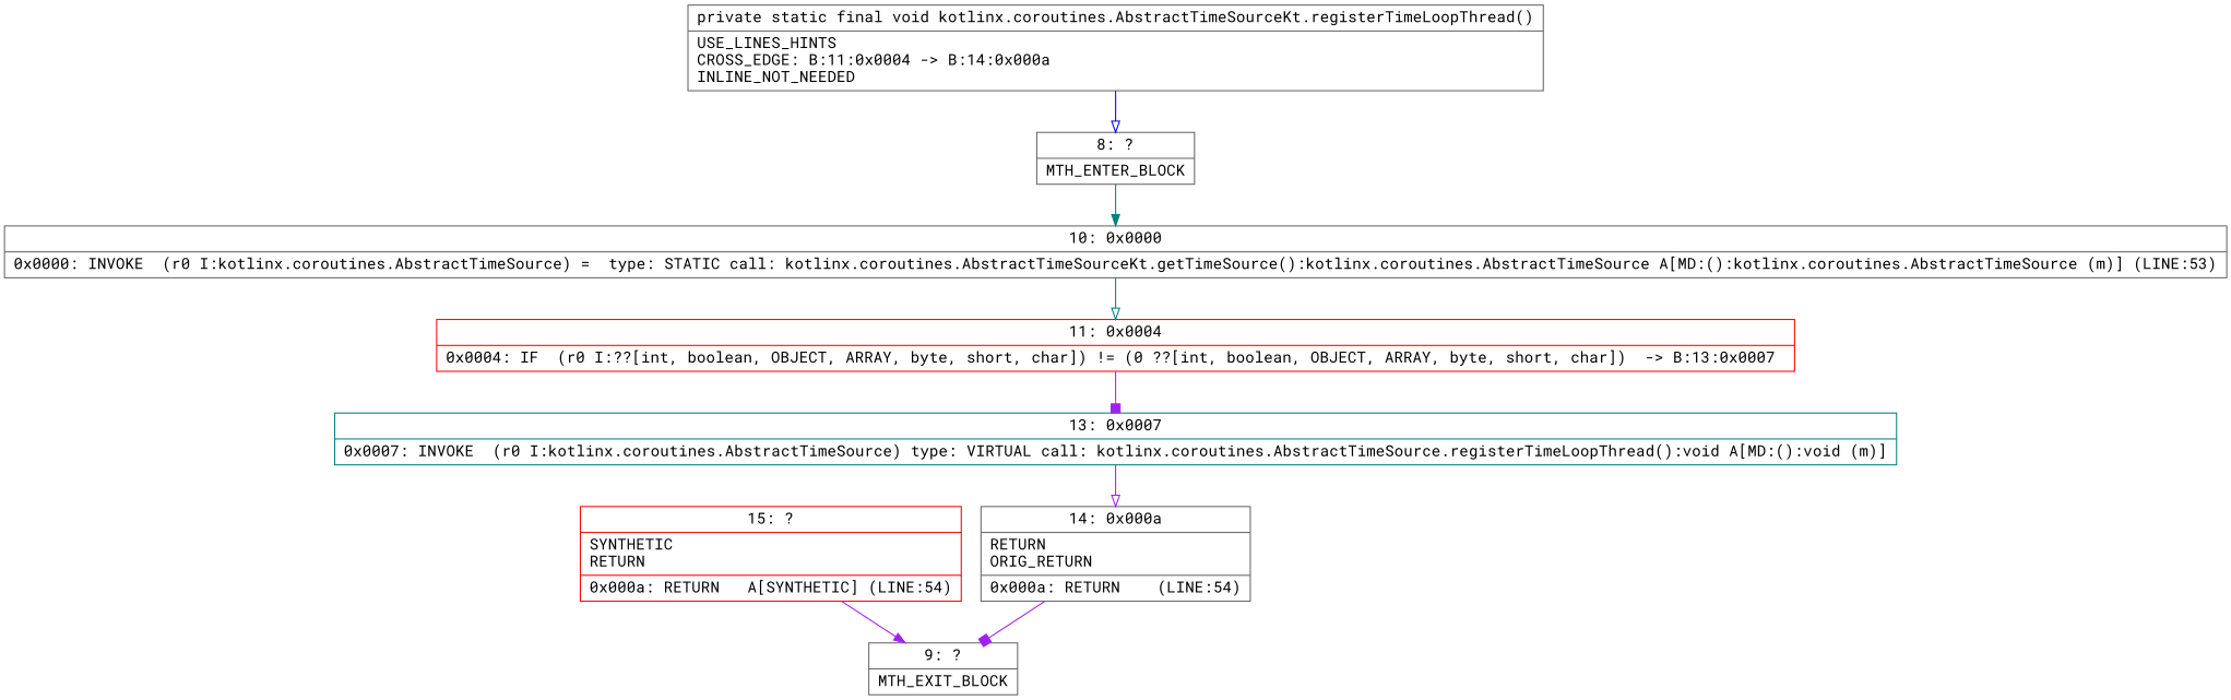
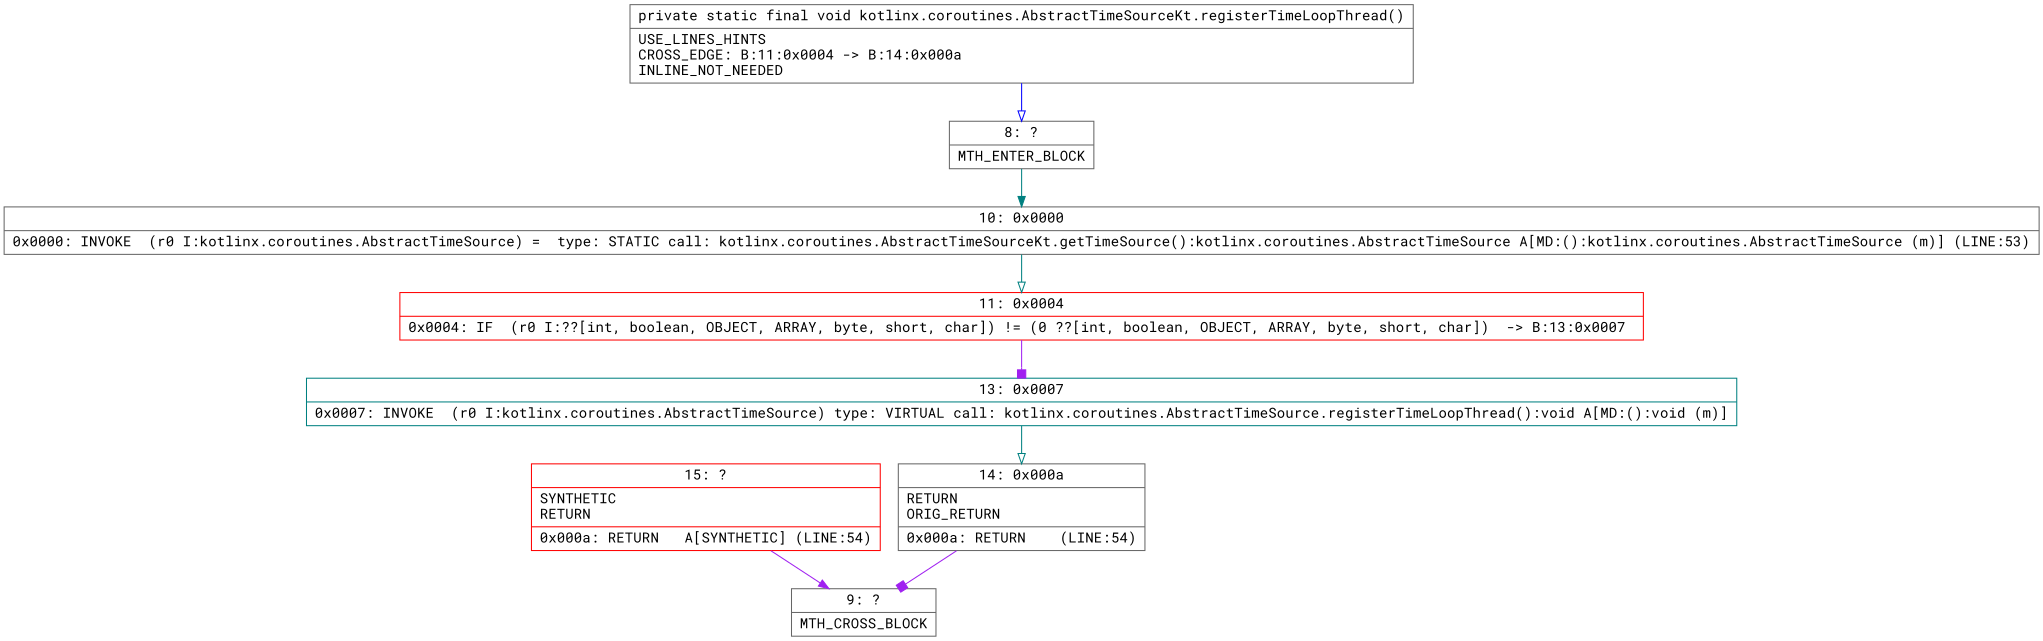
  digraph {
    fontname="Roboto Mono"
    node [color=gray40 fontname="Roboto Mono" shape=record]
    edge [arrowhead=onormal color=teal fontname="Roboto Mono"]
    n1 [label="{8\:\ ?|MTH_ENTER_BLOCK\l}"]
    n2 [label="{10\:\ 0x0000|0x0000: INVOKE  (r0 I:kotlinx.coroutines.AbstractTimeSource) =  type: STATIC call: kotlinx.coroutines.AbstractTimeSourceKt.getTimeSource():kotlinx.coroutines.AbstractTimeSource A[MD:():kotlinx.coroutines.AbstractTimeSource (m)] (LINE:53)\l}"]
    n3 [color=red label="{11\:\ 0x0004|0x0004: IF  (r0 I:??[int, boolean, OBJECT, ARRAY, byte, short, char]) != (0 ??[int, boolean, OBJECT, ARRAY, byte, short, char])  \-\> B:13:0x0007 \l}"]
    n4 [color=teal label="{13\:\ 0x0007|0x0007: INVOKE  (r0 I:kotlinx.coroutines.AbstractTimeSource) type: VIRTUAL call: kotlinx.coroutines.AbstractTimeSource.registerTimeLoopThread():void A[MD:():void (m)]\l}"]
    n5 [label="{14\:\ 0x000a|RETURN\lORIG_RETURN\l|0x000a: RETURN    (LINE:54)\l}"]
    n6 [color=red label="{15\:\ ?|SYNTHETIC\lRETURN\l|0x000a: RETURN   A[SYNTHETIC] (LINE:54)\l}"]
-   n7 [label="{9\:\ ?|MTH_EXIT_BLOCK\l}"]
+   n7 [label="{9\:\ ?|MTH_CROSS_BLOCK\l}"]
    n8 [label="{private static final void kotlinx.coroutines.AbstractTimeSourceKt.registerTimeLoopThread()  | USE_LINES_HINTS\lCROSS_EDGE: B:11:0x0004 \-\> B:14:0x000a\lINLINE_NOT_NEEDED\l}"]
    n1 -> n2 [arrowhead=normal]
    n2 -> n3
    n3 -> n4 [arrowhead=box color=purple]
-   n4 -> n5 [color=purple]
+   n4 -> n5
    n5 -> n7 [arrowhead=box color=purple]
    n6 -> n7 [arrowhead=normal color=purple]
    n8 -> n1 [color=blue]
  }
